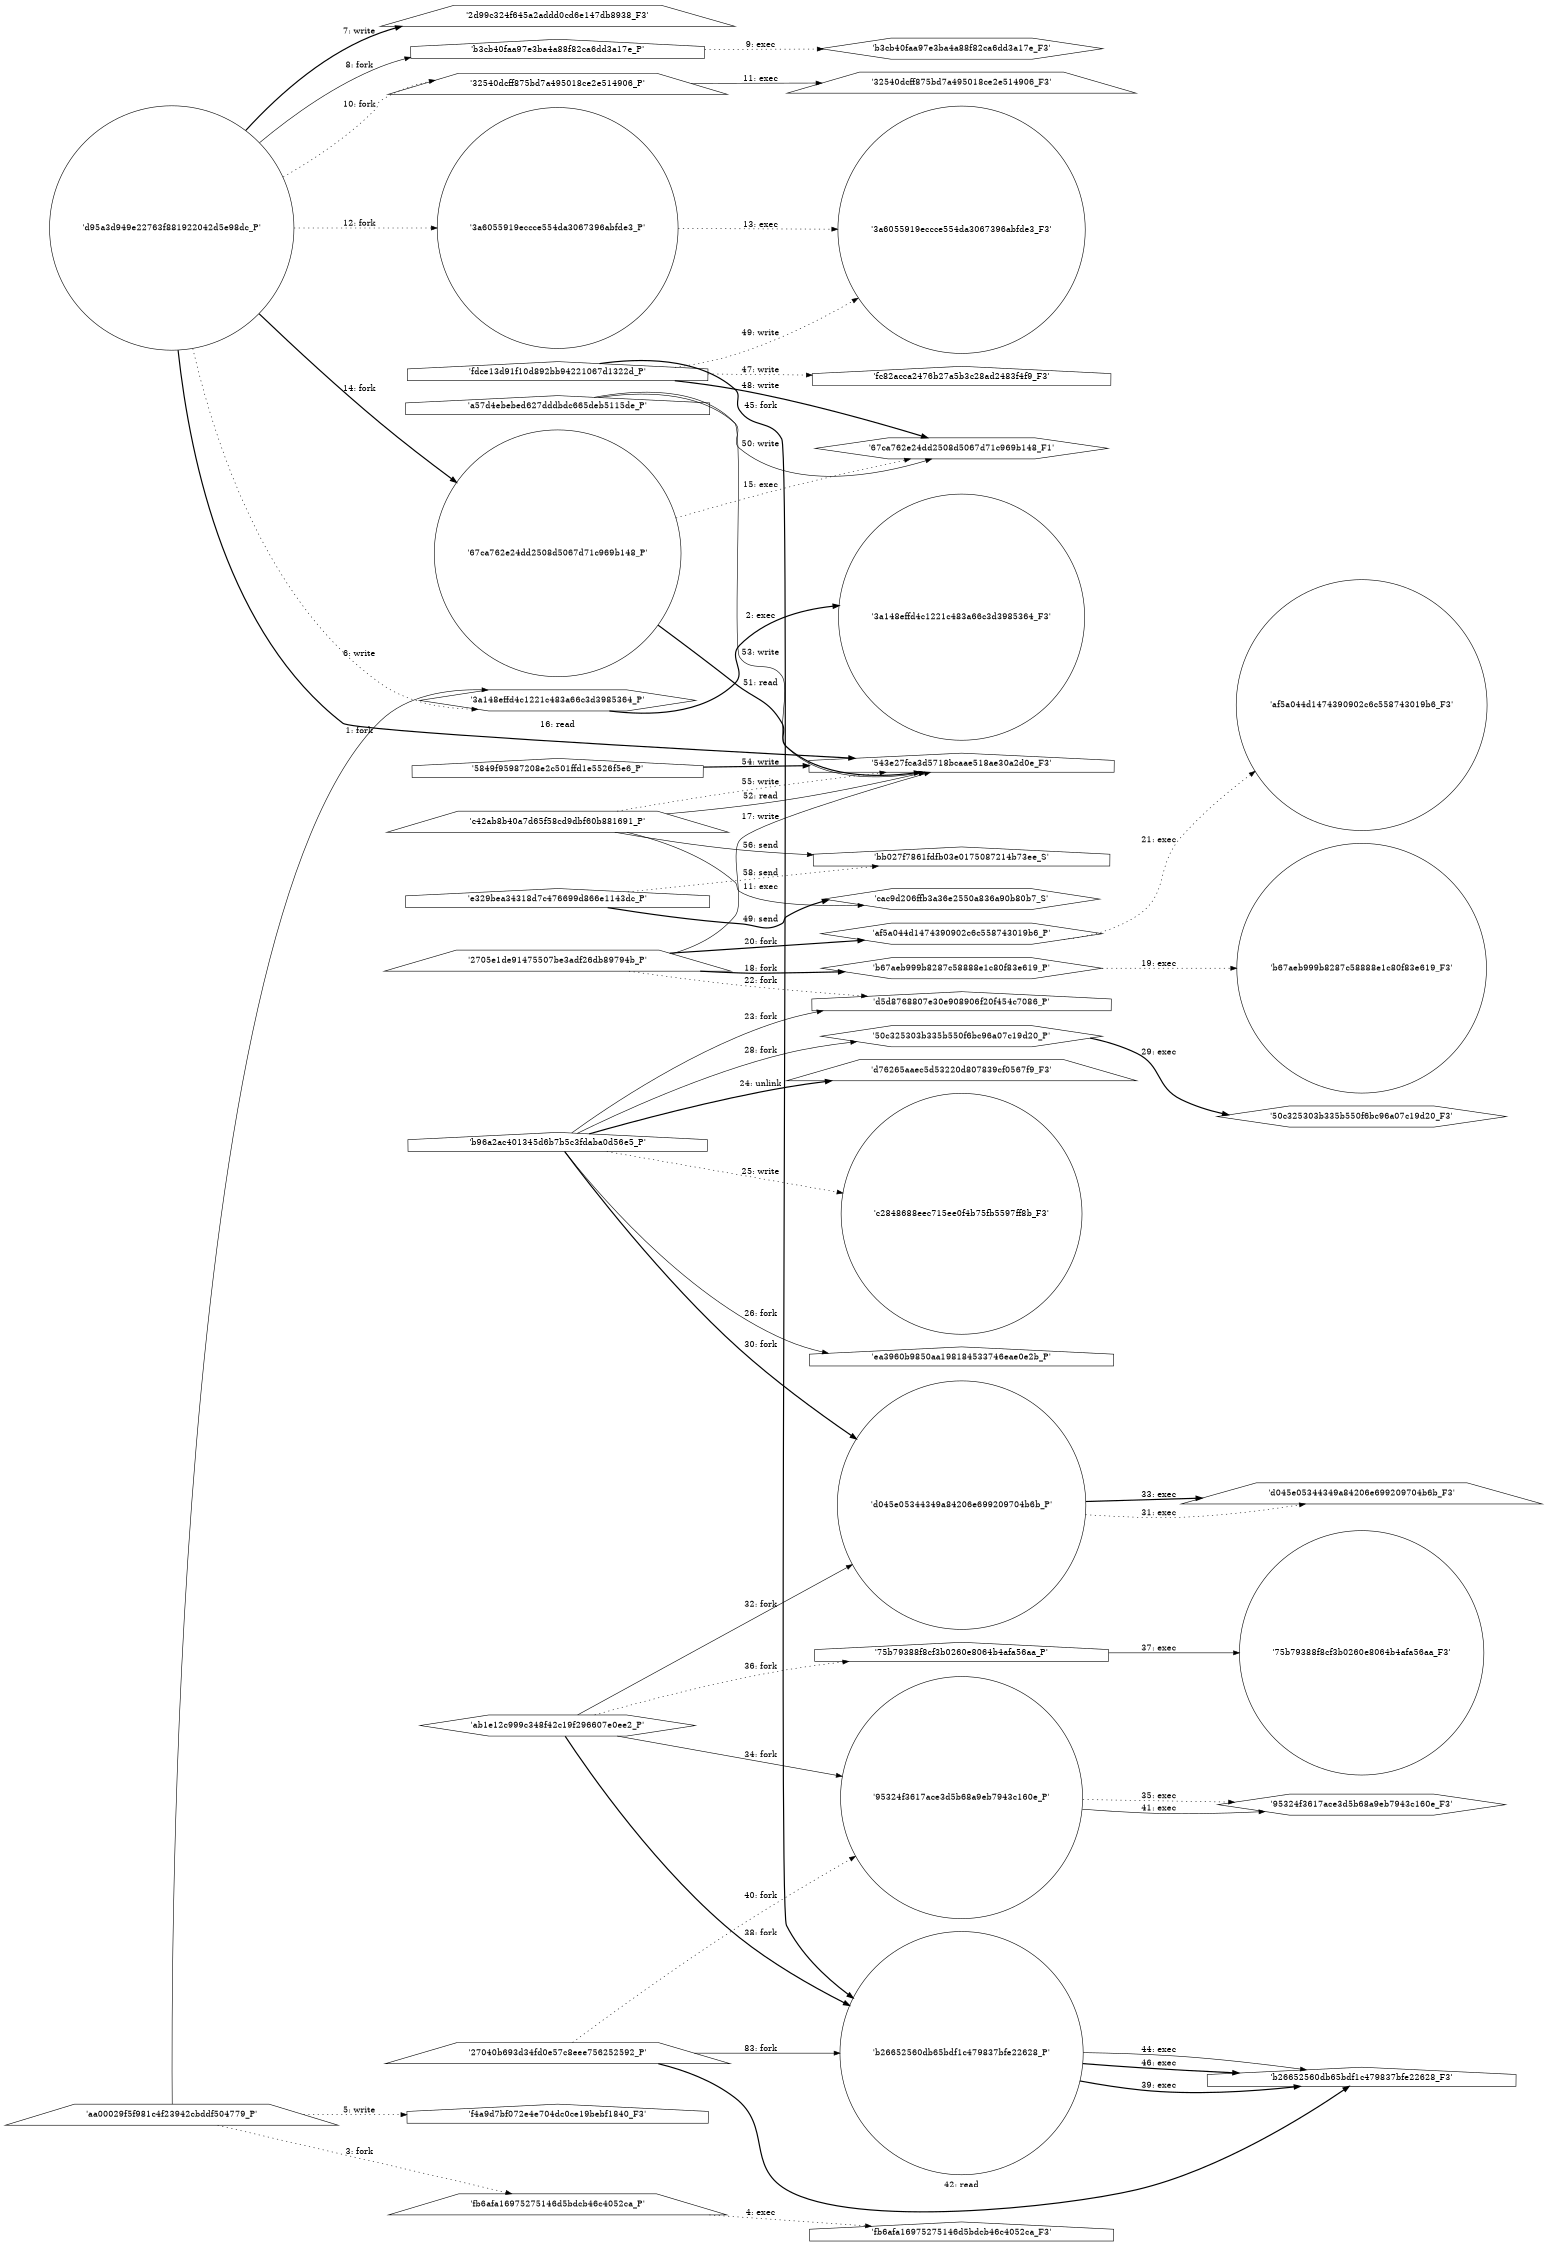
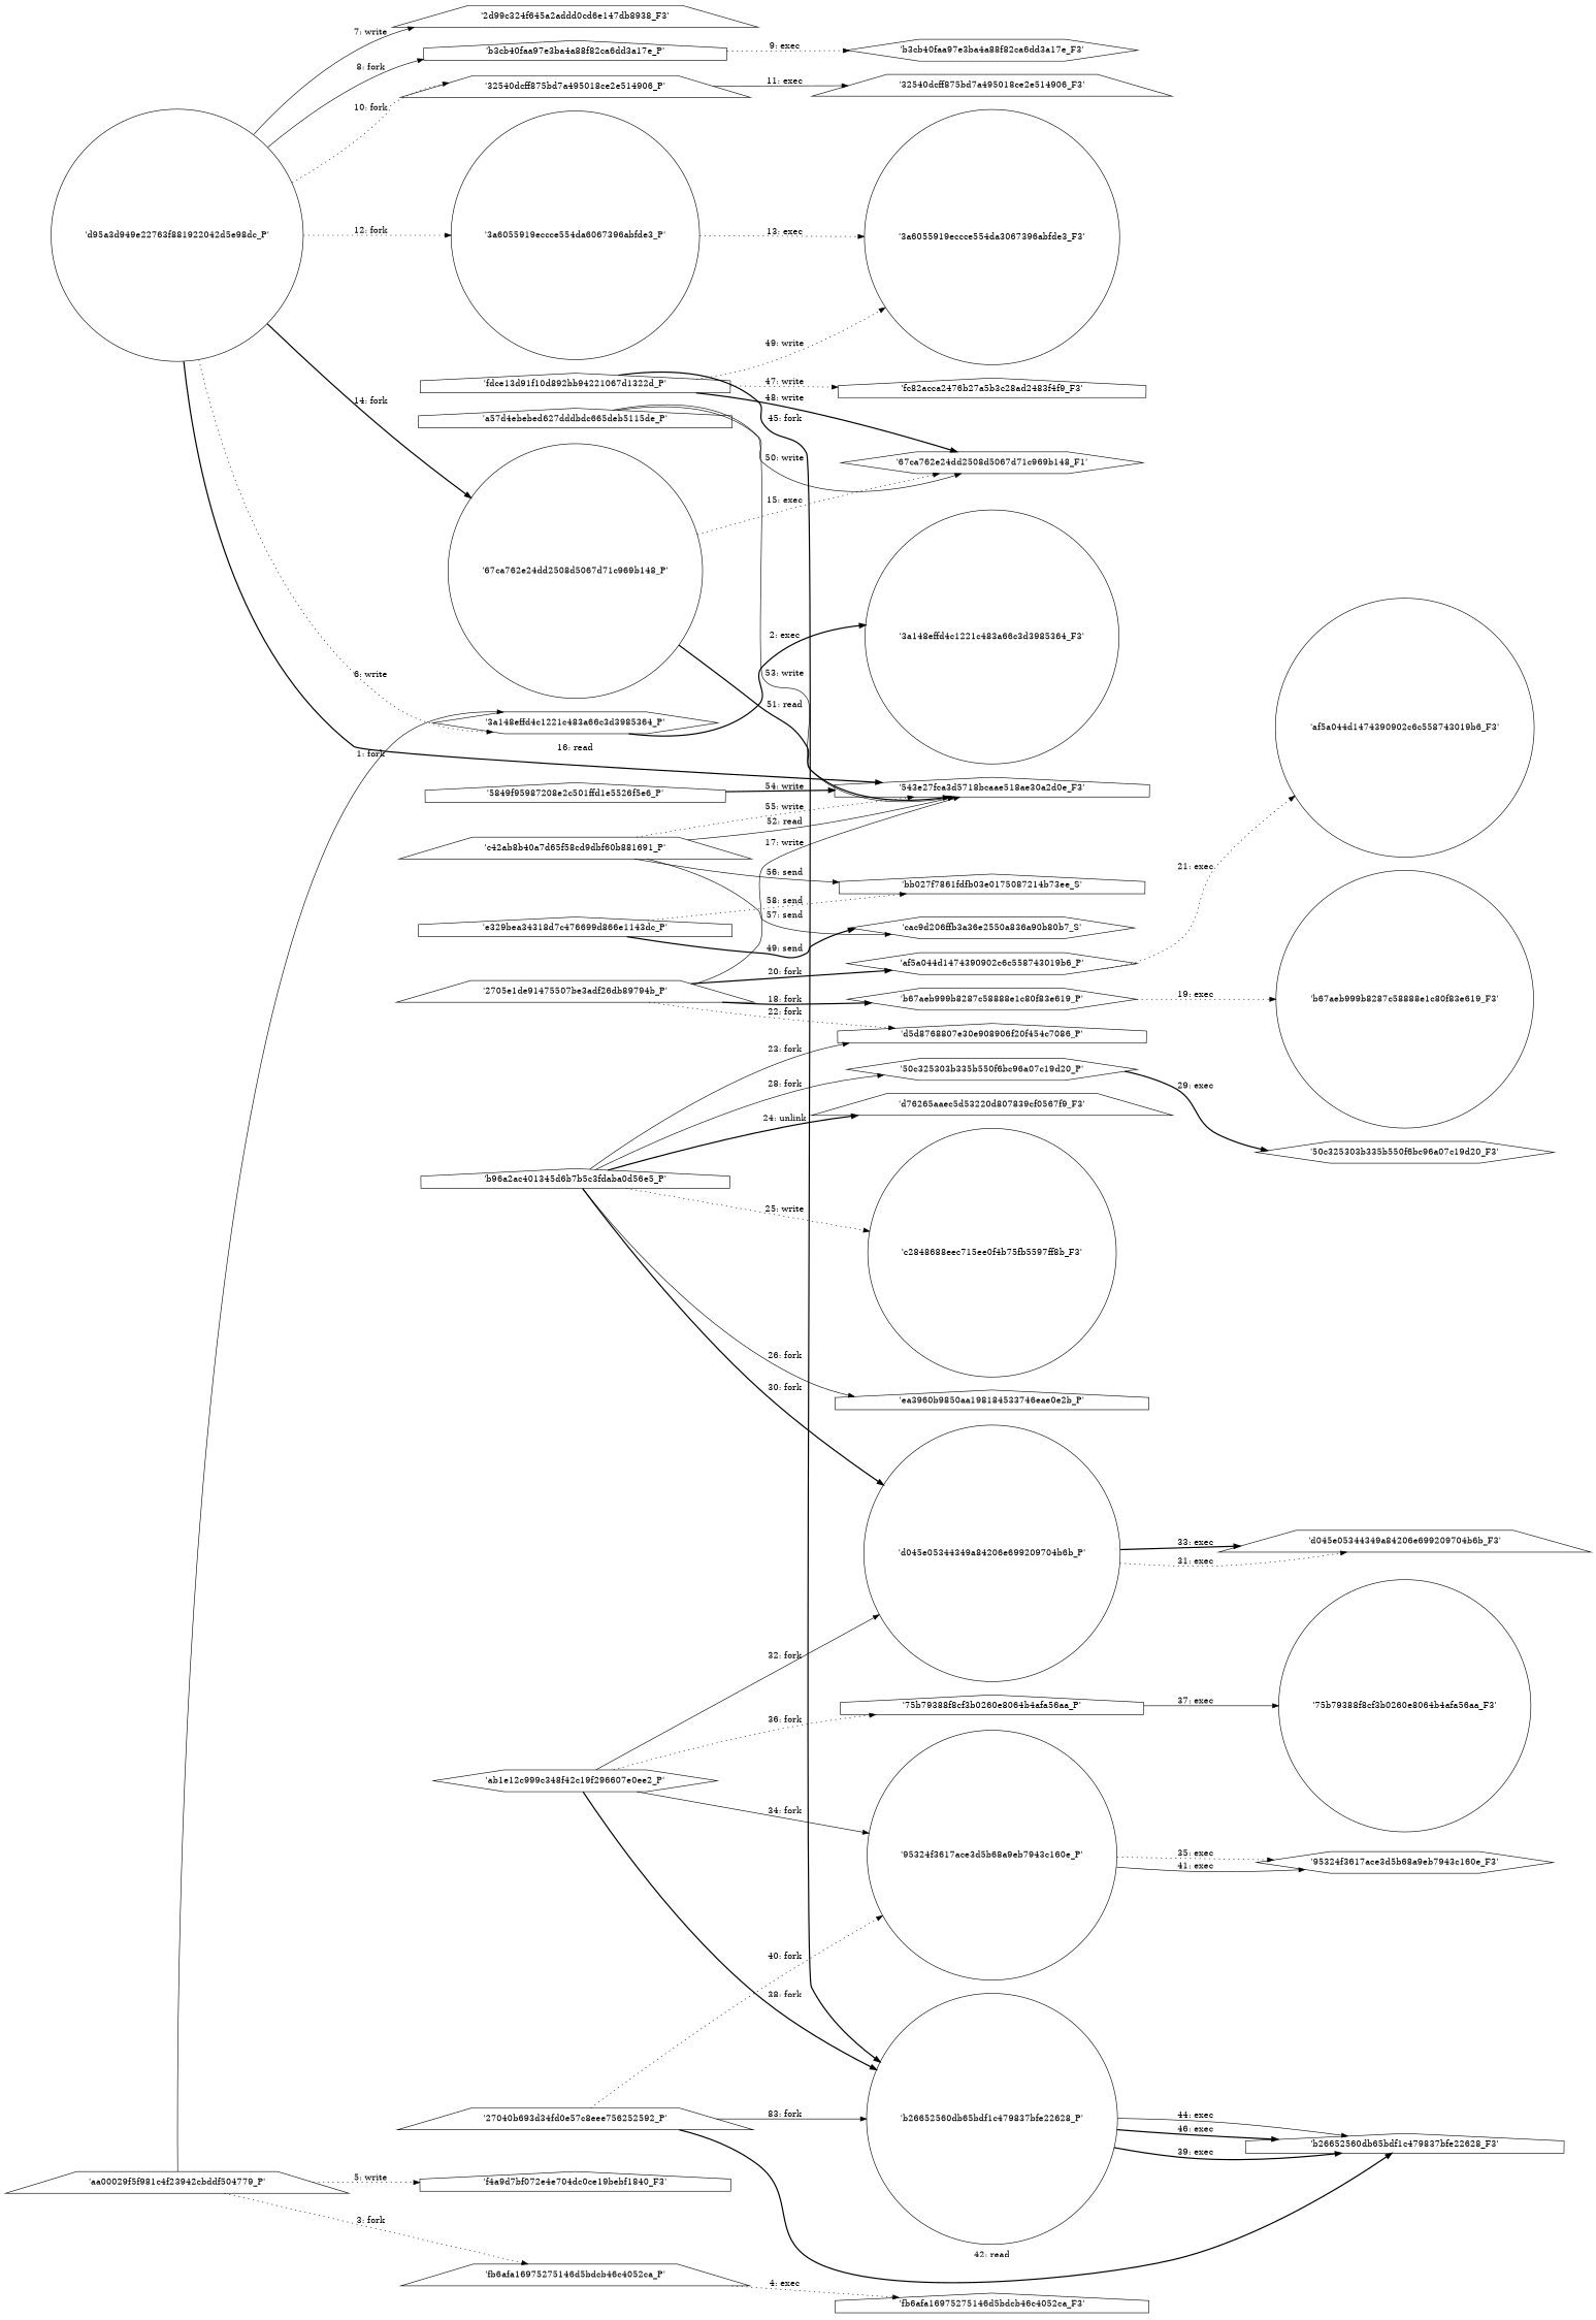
  digraph {
    engine=neato
    fixedsize=false
    fontsize=10
    nodesep=0.3
    rankdir=LR
    ranksep=0
    splines=true
    node [node_type=Process shape=house]
    edge [style=dotted]
    "'aa00029f5f981c4f23942cbddf504779_P'" [shape=trapezium]
    "'3a148effd4c1221c483a66c3d3985364_P'" [shape=hexagon]
    "'fb6afa16975275146d5bdcb46c4052ca_P'" [shape=trapezium]
    "'f4a9d7bf072e4e704dc0ce19bebf1840_F3'" [node_type=file]
    "'3a148effd4c1221c483a66c3d3985364_F3'" [node_type=File shape=circle]
    "'fb6afa16975275146d5bdcb46c4052ca_F3'" [node_type=File]
    "'d95a3d949e22763f881922042d5e98dc_P'" [shape=circle]
    "'2d99c324f645a2addd0cd6e147db8938_F3'" [node_type=file shape=trapezium]
    "'b3cb40faa97e3ba4a88f82ca6dd3a17e_P'"
    "'32540dcff875bd7a495018ce2e514906_P'" [shape=trapezium]
-   "'3a6055919eccce554da3067396abfde3_P'" [shape=circle]
+   "'3a6055919eccce554da3067396abfde3_P'" [shape=circle label="'3a6055919eccce554da6067396abfde3_P'"]
    "'67ca762e24dd2508d5067d71c969b148_P'" [shape=circle]
    "'543e27fca3d5718bcaae518ae30a2d0e_F3'" [node_type=file]
    "'b3cb40faa97e3ba4a88f82ca6dd3a17e_F3'" [node_type=File shape=hexagon]
    "'32540dcff875bd7a495018ce2e514906_F3'" [node_type=File shape=trapezium]
    "'3a6055919eccce554da3067396abfde3_F3'" [node_type=file shape=circle]
    "'67ca762e24dd2508d5067d71c969b148_F1'" [node_type=file shape=hexagon]
    "'2705e1de91475507be3adf26db89794b_P'" [shape=trapezium]
    "'b67aeb999b8287c58888e1c80f83e619_P'" [shape=hexagon]
    "'af5a044d1474390902c6c558743019b6_P'" [shape=hexagon]
    "'d5d8768807e30e908906f20f454c7086_P'"
    "'b67aeb999b8287c58888e1c80f83e619_F3'" [node_type=File shape=circle]
    "'af5a044d1474390902c6c558743019b6_F3'" [node_type=File shape=circle]
    "'b96a2ac401345d6b7b5c3fdaba0d56e5_P'"
    "'d76265aaec5d53220d807839cf0567f9_F3'" [node_type=file shape=trapezium]
    "'c2848688eec715ee0f4b75fb5597ff8b_F3'" [node_type=file shape=circle]
    "'ea3960b9850aa198184533746eae0e2b_P'"
    "'50c325303b335b550f6bc96a07c19d20_P'" [shape=hexagon]
    "'d045e05344349a84206e699209704b6b_P'" [shape=circle]
    "'50c325303b335b550f6bc96a07c19d20_F3'" [node_type=File shape=hexagon]
    "'d045e05344349a84206e699209704b6b_F3'" [node_type=File shape=trapezium]
    "'ab1e12c999c348f42c19f296607e0ee2_P'" [shape=hexagon]
    "'95324f3617ace3d5b68a9eb7943c160e_P'" [shape=circle]
    "'75b79388f8cf3b0260e8064b4afa56aa_P'"
    "'b26652560db65bdf1c479837bfe22628_P'" [shape=circle]
    "'95324f3617ace3d5b68a9eb7943c160e_F3'" [node_type=File shape=hexagon]
    "'75b79388f8cf3b0260e8064b4afa56aa_F3'" [node_type=File shape=circle]
    "'b26652560db65bdf1c479837bfe22628_F3'" [node_type=File]
    "'27040b693d34fd0e57c8eee756252592_P'" [shape=trapezium]
    "'fdce13d91f10d892bb94221067d1322d_P'"
    "'fc82acca2476b27a5b3c28ad2483f4f9_F3'" [node_type=file]
    "'a57d4ebebed627dddbdc665deb5115de_P'"
    "'c42ab8b40a7d65f58cd9dbf60b881691_P'" [shape=trapezium]
    "'bb027f7861fdfb03e0175087214b73ee_S'" [node_type=Socket]
    "'cac9d206ffb3a36e2550a836a90b80b7_S'" [node_type=Socket shape=hexagon]
    "'5849f95987208e2c501ffd1e5526f5e6_P'"
    "'e329bea34318d7c476699d866e1143dc_P'"
    "'aa00029f5f981c4f23942cbddf504779_P'" -> "'3a148effd4c1221c483a66c3d3985364_P'" [label="1: fork" style=solid]
    "'aa00029f5f981c4f23942cbddf504779_P'" -> "'fb6afa16975275146d5bdcb46c4052ca_P'" [label="3: fork"]
    "'aa00029f5f981c4f23942cbddf504779_P'" -> "'f4a9d7bf072e4e704dc0ce19bebf1840_F3'" [label="5: write"]
    "'3a148effd4c1221c483a66c3d3985364_P'" -> "'3a148effd4c1221c483a66c3d3985364_F3'" [label="2: exec" style=bold]
    "'fb6afa16975275146d5bdcb46c4052ca_P'" -> "'fb6afa16975275146d5bdcb46c4052ca_F3'" [label="4: exec"]
    "'d95a3d949e22763f881922042d5e98dc_P'" -> "'3a148effd4c1221c483a66c3d3985364_P'" [label="6: write"]
-   "'d95a3d949e22763f881922042d5e98dc_P'" -> "'2d99c324f645a2addd0cd6e147db8938_F3'" [label="7: write" style=bold]
+   "'d95a3d949e22763f881922042d5e98dc_P'" -> "'2d99c324f645a2addd0cd6e147db8938_F3'" [label="7: write" style=solid]
    "'d95a3d949e22763f881922042d5e98dc_P'" -> "'b3cb40faa97e3ba4a88f82ca6dd3a17e_P'" [label="8: fork" style=solid]
    "'d95a3d949e22763f881922042d5e98dc_P'" -> "'32540dcff875bd7a495018ce2e514906_P'" [label="10: fork"]
    "'d95a3d949e22763f881922042d5e98dc_P'" -> "'3a6055919eccce554da3067396abfde3_P'" [label="12: fork"]
    "'d95a3d949e22763f881922042d5e98dc_P'" -> "'67ca762e24dd2508d5067d71c969b148_P'" [label="14: fork" style=bold]
    "'d95a3d949e22763f881922042d5e98dc_P'" -> "'543e27fca3d5718bcaae518ae30a2d0e_F3'" [label="16: read" style=bold]
    "'b3cb40faa97e3ba4a88f82ca6dd3a17e_P'" -> "'b3cb40faa97e3ba4a88f82ca6dd3a17e_F3'" [label="9: exec"]
    "'32540dcff875bd7a495018ce2e514906_P'" -> "'32540dcff875bd7a495018ce2e514906_F3'" [label="11: exec" style=solid]
    "'3a6055919eccce554da3067396abfde3_P'" -> "'3a6055919eccce554da3067396abfde3_F3'" [label="13: exec"]
    "'67ca762e24dd2508d5067d71c969b148_P'" -> "'543e27fca3d5718bcaae518ae30a2d0e_F3'" [label="51: read" style=bold]
    "'67ca762e24dd2508d5067d71c969b148_P'" -> "'67ca762e24dd2508d5067d71c969b148_F1'" [label="15: exec"]
    "'2705e1de91475507be3adf26db89794b_P'" -> "'543e27fca3d5718bcaae518ae30a2d0e_F3'" [label="17: write" style=solid]
    "'2705e1de91475507be3adf26db89794b_P'" -> "'b67aeb999b8287c58888e1c80f83e619_P'" [label="18: fork" style=bold]
    "'2705e1de91475507be3adf26db89794b_P'" -> "'af5a044d1474390902c6c558743019b6_P'" [label="20: fork" style=bold]
    "'2705e1de91475507be3adf26db89794b_P'" -> "'d5d8768807e30e908906f20f454c7086_P'" [label="22: fork"]
    "'b67aeb999b8287c58888e1c80f83e619_P'" -> "'b67aeb999b8287c58888e1c80f83e619_F3'" [label="19: exec"]
    "'af5a044d1474390902c6c558743019b6_P'" -> "'af5a044d1474390902c6c558743019b6_F3'" [label="21: exec"]
    "'b96a2ac401345d6b7b5c3fdaba0d56e5_P'" -> "'d5d8768807e30e908906f20f454c7086_P'" [label="23: fork" style=solid]
    "'b96a2ac401345d6b7b5c3fdaba0d56e5_P'" -> "'d76265aaec5d53220d807839cf0567f9_F3'" [label="24: unlink" style=bold]
    "'b96a2ac401345d6b7b5c3fdaba0d56e5_P'" -> "'c2848688eec715ee0f4b75fb5597ff8b_F3'" [label="25: write"]
    "'b96a2ac401345d6b7b5c3fdaba0d56e5_P'" -> "'ea3960b9850aa198184533746eae0e2b_P'" [label="26: fork" style=solid]
    "'b96a2ac401345d6b7b5c3fdaba0d56e5_P'" -> "'50c325303b335b550f6bc96a07c19d20_P'" [label="28: fork" style=solid]
    "'b96a2ac401345d6b7b5c3fdaba0d56e5_P'" -> "'d045e05344349a84206e699209704b6b_P'" [label="30: fork" style=bold]
    "'50c325303b335b550f6bc96a07c19d20_P'" -> "'50c325303b335b550f6bc96a07c19d20_F3'" [label="29: exec" style=bold]
    "'d045e05344349a84206e699209704b6b_P'" -> "'d045e05344349a84206e699209704b6b_F3'" [label="31: exec"]
    "'d045e05344349a84206e699209704b6b_P'" -> "'d045e05344349a84206e699209704b6b_F3'" [label="33: exec" style=bold]
    "'ab1e12c999c348f42c19f296607e0ee2_P'" -> "'d045e05344349a84206e699209704b6b_P'" [label="32: fork" style=solid]
    "'ab1e12c999c348f42c19f296607e0ee2_P'" -> "'95324f3617ace3d5b68a9eb7943c160e_P'" [label="34: fork" style=solid]
    "'ab1e12c999c348f42c19f296607e0ee2_P'" -> "'75b79388f8cf3b0260e8064b4afa56aa_P'" [label="36: fork"]
    "'ab1e12c999c348f42c19f296607e0ee2_P'" -> "'b26652560db65bdf1c479837bfe22628_P'" [label="38: fork" style=bold]
    "'95324f3617ace3d5b68a9eb7943c160e_P'" -> "'95324f3617ace3d5b68a9eb7943c160e_F3'" [label="35: exec"]
    "'95324f3617ace3d5b68a9eb7943c160e_P'" -> "'95324f3617ace3d5b68a9eb7943c160e_F3'" [label="41: exec" style=solid]
    "'75b79388f8cf3b0260e8064b4afa56aa_P'" -> "'75b79388f8cf3b0260e8064b4afa56aa_F3'" [label="37: exec" style=solid]
    "'b26652560db65bdf1c479837bfe22628_P'" -> "'b26652560db65bdf1c479837bfe22628_F3'" [label="39: exec" style=bold]
    "'b26652560db65bdf1c479837bfe22628_P'" -> "'b26652560db65bdf1c479837bfe22628_F3'" [label="44: exec" style=solid]
    "'b26652560db65bdf1c479837bfe22628_P'" -> "'b26652560db65bdf1c479837bfe22628_F3'" [label="46: exec" style=bold]
    "'27040b693d34fd0e57c8eee756252592_P'" -> "'95324f3617ace3d5b68a9eb7943c160e_P'" [label="40: fork"]
    "'27040b693d34fd0e57c8eee756252592_P'" -> "'b26652560db65bdf1c479837bfe22628_P'" [label="83: fork" style=solid]
    "'27040b693d34fd0e57c8eee756252592_P'" -> "'b26652560db65bdf1c479837bfe22628_F3'" [label="42: read" style=bold]
    "'fdce13d91f10d892bb94221067d1322d_P'" -> "'3a6055919eccce554da3067396abfde3_F3'" [label="49: write"]
    "'fdce13d91f10d892bb94221067d1322d_P'" -> "'67ca762e24dd2508d5067d71c969b148_F1'" [label="48: write" style=bold]
    "'fdce13d91f10d892bb94221067d1322d_P'" -> "'b26652560db65bdf1c479837bfe22628_P'" [label="45: fork" style=bold]
    "'fdce13d91f10d892bb94221067d1322d_P'" -> "'fc82acca2476b27a5b3c28ad2483f4f9_F3'" [label="47: write"]
    "'a57d4ebebed627dddbdc665deb5115de_P'" -> "'543e27fca3d5718bcaae518ae30a2d0e_F3'" [label="53: write" style=solid]
    "'a57d4ebebed627dddbdc665deb5115de_P'" -> "'67ca762e24dd2508d5067d71c969b148_F1'" [label="50: write" style=solid]
    "'c42ab8b40a7d65f58cd9dbf60b881691_P'" -> "'543e27fca3d5718bcaae518ae30a2d0e_F3'" [label="52: read" style=solid]
    "'c42ab8b40a7d65f58cd9dbf60b881691_P'" -> "'543e27fca3d5718bcaae518ae30a2d0e_F3'" [label="55: write"]
    "'c42ab8b40a7d65f58cd9dbf60b881691_P'" -> "'bb027f7861fdfb03e0175087214b73ee_S'" [label="56: send" style=solid]
-   "'c42ab8b40a7d65f58cd9dbf60b881691_P'" -> "'cac9d206ffb3a36e2550a836a90b80b7_S'" [label="11: exec" style=solid]
+   "'c42ab8b40a7d65f58cd9dbf60b881691_P'" -> "'cac9d206ffb3a36e2550a836a90b80b7_S'" [label="57: send" style=solid]
    "'5849f95987208e2c501ffd1e5526f5e6_P'" -> "'543e27fca3d5718bcaae518ae30a2d0e_F3'" [label="54: write" style=bold]
    "'e329bea34318d7c476699d866e1143dc_P'" -> "'bb027f7861fdfb03e0175087214b73ee_S'" [label="58: send"]
    "'e329bea34318d7c476699d866e1143dc_P'" -> "'cac9d206ffb3a36e2550a836a90b80b7_S'" [label="49: send" style=bold]
  }
